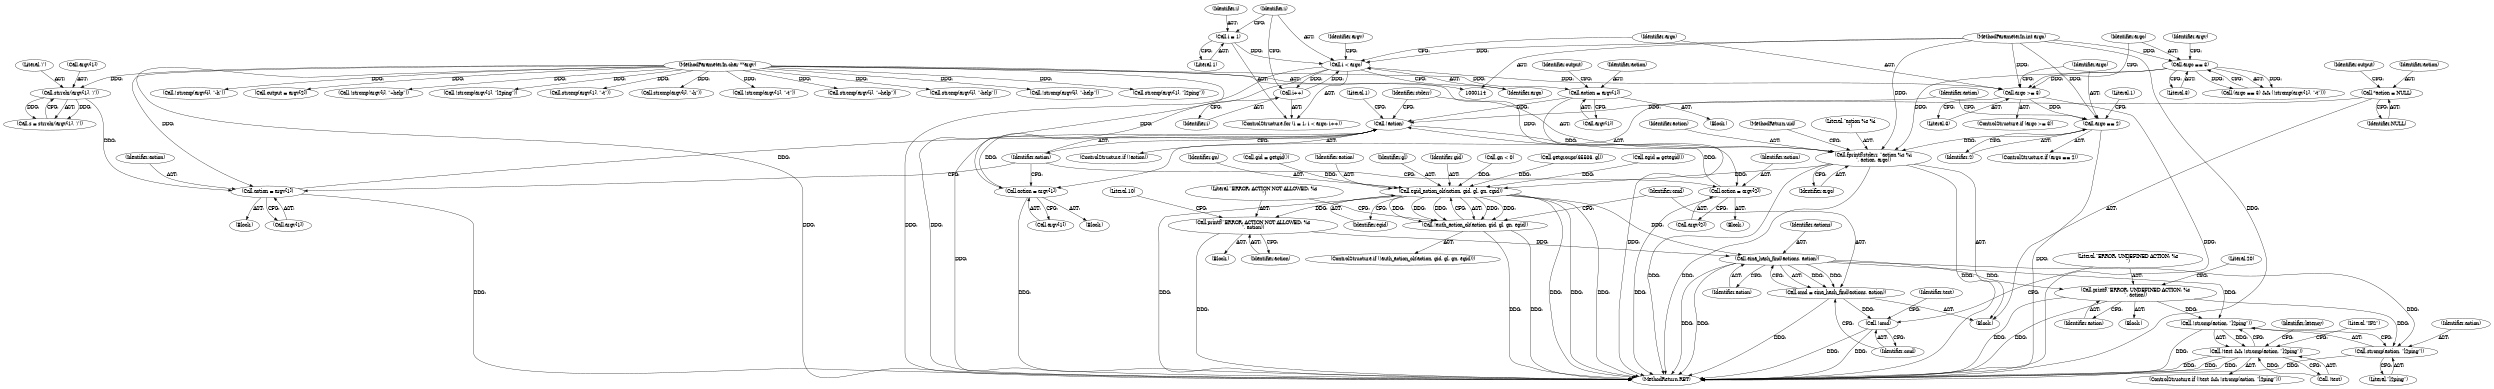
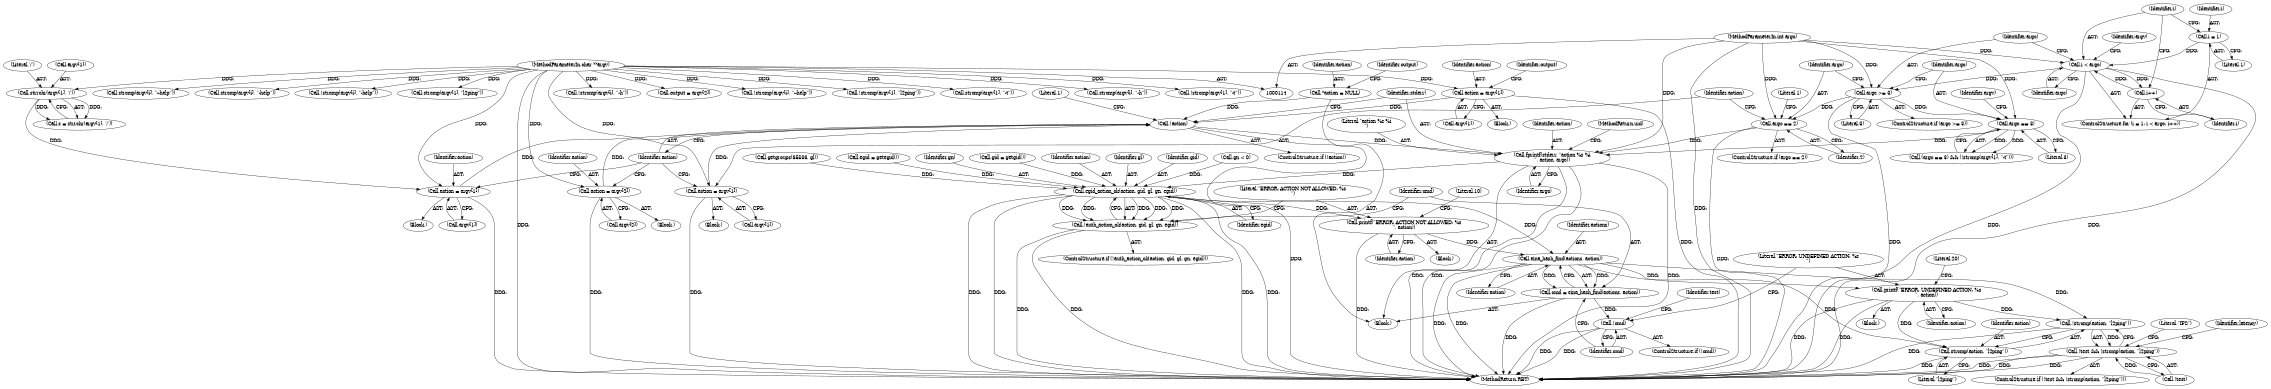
  digraph {
    n1 [label="(Call,fprintf(stderr, \"action %s %i\n\", action, argc))"]
    n2 [label="(Call,egid_action_ok(action, gid, gl, gn, egid))"]
    n3 [label="(MethodReturn,RET)"]
    n4 [label="(Block,)"]
    n5 [label="(Identifier,argc)"]
    n6 [label="(Call,!auth_action_ok(action, gid, gl, gn, egid))"]
    n7 [label="(Call,printf(\"ERROR: ACTION NOT ALLOWED: %s\n\", action))"]
    n8 [label="(Call,eina_hash_find(actions, action))"]
    n9 [label="(Identifier,egid)"]
    n10 [label="(Call,!action)"]
    n11 [label="(Identifier,action)"]
    n12 [label="(ControlStructure,if (!action))"]
    n13 [label="(Call,action = argv[1])"]
    n14 [label="(Call,action = argv[1])"]
    n15 [label="(Call,action = argv[2])"]
    n16 [label="(Call,*action = NULL)"]
-   n17 [label="(Identifier,NULL)"]
    n18 [label="(Call,argv[1])"]
    n19 [label="(Block,)"]
    n20 [label="(MethodParameterIn,char **argv)"]
    n21 [label="(Call,strrchr(argv[1], '/'))"]
    n22 [label="(Call,action = argv[1])"]
    n23 [label="(Call,!strcmp(argv[i], \"-h\"))"]
    n24 [label="(Call,output = argv[2])"]
    n25 [label="(Call,!strcmp(argv[i], \"--help\"))"]
    n26 [label="(Call,!strcmp(argv[1], \"l2ping\"))"]
    n27 [label="(Call,strcmp(argv[1], \"-t\"))"]
    n28 [label="(Call,strcmp(argv[i], \"-h\"))"]
    n29 [label="(Call,!strcmp(argv[1], \"-t\"))"]
    n30 [label="(Call,strcmp(argv[i], \"--help\"))"]
    n31 [label="(Call,strcmp(argv[i], \"-help\"))"]
    n32 [label="(Call,!strcmp(argv[i], \"-help\"))"]
    n33 [label="(Call,strcmp(argv[1], \"l2ping\"))"]
    1000114
    n35 [label="(Call,argv[1])"]
    n36 [label="(Block,)"]
    n37 [label="(Call,s = strrchr(argv[1], '/'))"]
    n38 [label="(Call,argv[1])"]
    n39 [label="(Block,)"]
    n40 [label="(Block,)"]
    n41 [label="(Call,argv[2])"]
    n42 [label="(Literal,'/')"]
    n43 [label="(Call,argc == 3)"]
    n44 [label="(Call,(argc == 3) && (!strcmp(argv[1], \"-t\")))"]
    n45 [label="(Literal,3)"]
    n46 [label="(Call,argc >= 3)"]
    n47 [label="(Call,argc == 2)"]
    n48 [label="(Literal,3)"]
    n49 [label="(ControlStructure,if (argc >= 3))"]
    n50 [label="(Identifier,2)"]
    n51 [label="(ControlStructure,if (argc == 2))"]
    n52 [label="(Call,i < argc)"]
    n53 [label="(Call,i++)"]
    n54 [label="(ControlStructure,for (i = 1; i < argc; i++))"]
    n55 [label="(Identifier,argc)"]
    n56 [label="(Identifier,i)"]
    n57 [label="(Call,i = 1)"]
    n58 [label="(Literal,1)"]
    n59 [label="(MethodParameterIn,int argc)"]
    n60 [label="(ControlStructure,if (!auth_action_ok(action, gid, gl, gn, egid)))"]
    n61 [label="(Block,)"]
    n62 [label="(Identifier,action)"]
    n63 [label="(Call,cmd = eina_hash_find(actions, action))"]
    n64 [label="(Call,printf(\"ERROR: UNDEFINED ACTION: %s\n\", action))"]
    n65 [label="(Call,!strcmp(action, \"l2ping\"))"]
    n66 [label="(Call,strcmp(action, \"l2ping\"))"]
    n67 [label="(Identifier,action)"]
    n68 [label="(Call,!cmd)"]
    n69 [label="(Identifier,action)"]
    n70 [label="(Block,)"]
    n71 [label="(Call,!test && !strcmp(action, \"l2ping\"))"]
    n72 [label="(Literal,\"l2ping\")"]
+   n73 [label="(ControlStructure,if (!cmd))"]
    n74 [label="(Identifier,cmd)"]
    n75 [label="(ControlStructure,if (!test && !strcmp(action, \"l2ping\")))"]
    n76 [label="(Call,!test)"]
    n77 [label="(Identifier,actions)"]
    n78 [label="(Call,gid = getgid())"]
    n79 [label="(Literal,1)"]
    n80 [label="(Identifier,action)"]
    n81 [label="(Literal,\"IFS\")"]
    n82 [label="(Identifier,action)"]
    n83 [label="(Identifier,gl)"]
    n84 [label="(Literal,20)"]
    n85 [label="(Identifier,action)"]
    n86 [label="(Identifier,output)"]
    n87 [label="(Literal,10)"]
    n88 [label="(Identifier,argv)"]
    n89 [label="(Identifier,action)"]
    n90 [label="(Identifier,argc)"]
    n91 [label="(Identifier,action)"]
    n92 [label="(Identifier,gid)"]
    n93 [label="(Identifier,cmd)"]
    n94 [label="(Identifier,i)"]
    n95 [label="(Call,gn < 0)"]
    n96 [label="(Literal,\"ERROR: ACTION NOT ALLOWED: %s\n\")"]
    n97 [label="(Literal,1)"]
    n98 [label="(Identifier,action)"]
    n99 [label="(Call,getgroups(65536, gl))"]
    n100 [label="(Identifier,stderr)"]
    n101 [label="(Identifier,i)"]
    n102 [label="(Call,egid = getegid())"]
    n103 [label="(Identifier,action)"]
    n104 [label="(Literal,\"ERROR: UNDEFINED ACTION: %s\n\")"]
    n105 [label="(Identifier,argv)"]
    n106 [label="(MethodReturn,uid)"]
    n107 [label="(Call,argv[1])"]
    n108 [label="(Identifier,latency)"]
    n109 [label="(Identifier,output)"]
    n110 [label="(Literal,\"action %s %i\n\")"]
    n111 [label="(Identifier,argc)"]
    n112 [label="(Identifier,action)"]
    n113 [label="(Identifier,gn)"]
    n114 [label="(Identifier,argc)"]
    n115 [label="(Identifier,test)"]
    n1 -> n2 [label="DDG: "]
    n1 -> n3 [label="DDG: "]
    n1 -> n3 [label="DDG: "]
    n1 -> n3 [label="DDG: "]
    n1 -> n4 [label="AST: "]
    n1 -> n5 [label="CFG: "]
    n2 -> n3 [label="DDG: "]
    n2 -> n3 [label="DDG: "]
    n2 -> n3 [label="DDG: "]
    n2 -> n3 [label="DDG: "]
    n2 -> n6 [label="AST: "]
    n2 -> n6 [label="DDG: "]
    n2 -> n6 [label="DDG: "]
    n2 -> n6 [label="DDG: "]
    n2 -> n6 [label="DDG: "]
    n2 -> n6 [label="DDG: "]
    n2 -> n7 [label="DDG: "]
    n2 -> n8 [label="DDG: "]
    n2 -> n9 [label="CFG: "]
    n5 -> n1 [label="AST: "]
    n6 -> n2 [label="CFG: "]
    n6 -> n3 [label="DDG: "]
    n6 -> n3 [label="DDG: "]
    n6 -> n60 [label="AST: "]
    n7 -> n3 [label="DDG: "]
    n7 -> n8 [label="DDG: "]
    n7 -> n61 [label="AST: "]
    n7 -> n62 [label="CFG: "]
    n8 -> n3 [label="DDG: "]
    n8 -> n3 [label="DDG: "]
    n8 -> n63 [label="AST: "]
    n8 -> n63 [label="DDG: "]
    n8 -> n63 [label="DDG: "]
    n8 -> n64 [label="DDG: "]
    n8 -> n65 [label="DDG: "]
    n8 -> n66 [label="DDG: "]
    n8 -> n67 [label="CFG: "]
    n9 -> n2 [label="AST: "]
    n10 -> n1 [label="DDG: "]
    n10 -> n3 [label="DDG: "]
    n10 -> n11 [label="CFG: "]
    n10 -> n12 [label="AST: "]
    n11 -> n10 [label="AST: "]
    n11 -> n13 [label="CFG: "]
    n11 -> n14 [label="CFG: "]
    n11 -> n15 [label="CFG: "]
    n13 -> n3 [label="DDG: "]
    n13 -> n10 [label="DDG: "]
    n13 -> n18 [label="CFG: "]
    n13 -> n19 [label="AST: "]
    n14 -> n3 [label="DDG: "]
    n14 -> n10 [label="DDG: "]
    n14 -> n35 [label="CFG: "]
    n14 -> n36 [label="AST: "]
    n15 -> n3 [label="DDG: "]
    n15 -> n10 [label="DDG: "]
    n15 -> n40 [label="AST: "]
    n15 -> n41 [label="CFG: "]
    n16 -> n4 [label="AST: "]
    n16 -> n10 [label="DDG: "]
-   n16 -> n17 [label="CFG: "]
-   n17 -> n16 [label="AST: "]
    n18 -> n13 [label="AST: "]
    n20 -> n3 [label="DDG: "]
    n20 -> n13 [label="DDG: "]
    n20 -> n14 [label="DDG: "]
    n20 -> n15 [label="DDG: "]
    n20 -> n21 [label="DDG: "]
    n20 -> n22 [label="DDG: "]
    n20 -> n23 [label="DDG: "]
    n20 -> n24 [label="DDG: "]
    n20 -> n25 [label="DDG: "]
    n20 -> n26 [label="DDG: "]
    n20 -> n27 [label="DDG: "]
    n20 -> n28 [label="DDG: "]
    n20 -> n29 [label="DDG: "]
    n20 -> n30 [label="DDG: "]
    n20 -> n31 [label="DDG: "]
    n20 -> n32 [label="DDG: "]
    n20 -> n33 [label="DDG: "]
    n20 -> 1000114 [label="AST: "]
    n21 -> n14 [label="DDG: "]
    n21 -> n37 [label="AST: "]
    n21 -> n37 [label="DDG: "]
    n21 -> n37 [label="DDG: "]
    n22 -> n3 [label="DDG: "]
    n22 -> n10 [label="DDG: "]
    n22 -> n38 [label="CFG: "]
    n22 -> n39 [label="AST: "]
    n35 -> n14 [label="AST: "]
    n37 -> n21 [label="CFG: "]
    n38 -> n22 [label="AST: "]
    n41 -> n15 [label="AST: "]
    n42 -> n21 [label="AST: "]
    n43 -> n1 [label="DDG: "]
    n43 -> n44 [label="AST: "]
    n43 -> n44 [label="DDG: "]
    n43 -> n44 [label="DDG: "]
    n43 -> n45 [label="CFG: "]
    n44 -> n43 [label="CFG: "]
    n45 -> n43 [label="AST: "]
    n46 -> n3 [label="DDG: "]
-   n43 -> n46 [label="DDG: "]
+   n46 -> n43 [label="DDG: "]
    n46 -> n47 [label="DDG: "]
    n46 -> n48 [label="CFG: "]
    n46 -> n49 [label="AST: "]
    n47 -> n1 [label="DDG: "]
    n47 -> n3 [label="DDG: "]
    n47 -> n50 [label="CFG: "]
    n47 -> n51 [label="AST: "]
    n48 -> n46 [label="AST: "]
    n50 -> n47 [label="AST: "]
    n52 -> n3 [label="DDG: "]
    n52 -> n3 [label="DDG: "]
    n52 -> n46 [label="DDG: "]
    n52 -> n53 [label="DDG: "]
    n52 -> n54 [label="AST: "]
    n52 -> n55 [label="CFG: "]
    n53 -> n52 [label="DDG: "]
    n53 -> n54 [label="AST: "]
    n53 -> n56 [label="CFG: "]
    n55 -> n52 [label="AST: "]
    n56 -> n53 [label="AST: "]
    n57 -> n52 [label="DDG: "]
    n57 -> n54 [label="AST: "]
    n57 -> n58 [label="CFG: "]
    n58 -> n57 [label="AST: "]
    n59 -> n1 [label="DDG: "]
    n59 -> n3 [label="DDG: "]
    n59 -> 1000114 [label="AST: "]
    n59 -> n43 [label="DDG: "]
    n59 -> n46 [label="DDG: "]
    n59 -> n47 [label="DDG: "]
    n59 -> n52 [label="DDG: "]
    n62 -> n7 [label="AST: "]
    n63 -> n3 [label="DDG: "]
    n63 -> n4 [label="AST: "]
    n63 -> n8 [label="CFG: "]
    n63 -> n68 [label="DDG: "]
    n64 -> n3 [label="DDG: "]
    n64 -> n3 [label="DDG: "]
    n64 -> n65 [label="DDG: "]
    n64 -> n66 [label="DDG: "]
    n64 -> n69 [label="CFG: "]
    n64 -> n70 [label="AST: "]
    n65 -> n3 [label="DDG: "]
    n65 -> n66 [label="CFG: "]
    n65 -> n71 [label="AST: "]
    n65 -> n71 [label="DDG: "]
    n66 -> n3 [label="DDG: "]
    n66 -> n65 [label="AST: "]
    n66 -> n72 [label="CFG: "]
    n67 -> n8 [label="AST: "]
    n68 -> n3 [label="DDG: "]
    n68 -> n3 [label="DDG: "]
+   n68 -> n73 [label="AST: "]
    n68 -> n74 [label="CFG: "]
    n69 -> n64 [label="AST: "]
    n71 -> n3 [label="DDG: "]
    n71 -> n3 [label="DDG: "]
    n71 -> n3 [label="DDG: "]
    n71 -> n65 [label="CFG: "]
    n71 -> n75 [label="AST: "]
    n71 -> n76 [label="CFG: "]
    n72 -> n66 [label="AST: "]
    n74 -> n63 [label="CFG: "]
    n74 -> n68 [label="AST: "]
    n76 -> n71 [label="AST: "]
    n76 -> n71 [label="DDG: "]
    n77 -> n8 [label="AST: "]
    n78 -> n2 [label="DDG: "]
    n79 -> n47 [label="CFG: "]
    n80 -> n15 [label="AST: "]
    n81 -> n71 [label="CFG: "]
    n82 -> n2 [label="AST: "]
    n83 -> n2 [label="AST: "]
    n84 -> n64 [label="CFG: "]
    n85 -> n22 [label="AST: "]
    n86 -> n22 [label="CFG: "]
    n87 -> n7 [label="CFG: "]
    n88 -> n52 [label="CFG: "]
    n89 -> n13 [label="AST: "]
    n89 -> n47 [label="CFG: "]
    n90 -> n43 [label="AST: "]
    n90 -> n46 [label="CFG: "]
    n91 -> n16 [label="AST: "]
    n92 -> n2 [label="AST: "]
    n93 -> n6 [label="CFG: "]
    n93 -> n63 [label="AST: "]
    n94 -> n57 [label="AST: "]
    n95 -> n2 [label="DDG: "]
    n96 -> n6 [label="CFG: "]
    n96 -> n7 [label="AST: "]
    n97 -> n10 [label="CFG: "]
    n98 -> n66 [label="AST: "]
    n99 -> n2 [label="DDG: "]
    n100 -> n1 [label="AST: "]
    n100 -> n10 [label="CFG: "]
    n101 -> n52 [label="AST: "]
    n101 -> n53 [label="CFG: "]
    n101 -> n57 [label="CFG: "]
    n102 -> n2 [label="DDG: "]
    n103 -> n1 [label="AST: "]
    n104 -> n64 [label="AST: "]
    n104 -> n68 [label="CFG: "]
    n105 -> n43 [label="CFG: "]
    n106 -> n1 [label="CFG: "]
    n107 -> n21 [label="AST: "]
    n108 -> n71 [label="CFG: "]
    n109 -> n16 [label="CFG: "]
    n110 -> n1 [label="AST: "]
    n111 -> n46 [label="CFG: "]
    n111 -> n47 [label="AST: "]
    n112 -> n14 [label="AST: "]
    n113 -> n2 [label="AST: "]
    n114 -> n46 [label="AST: "]
    n114 -> n52 [label="CFG: "]
    n115 -> n68 [label="CFG: "]
  }
